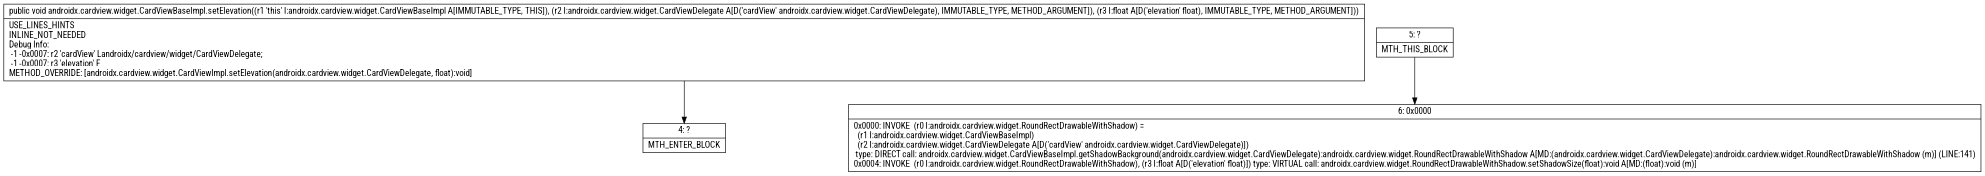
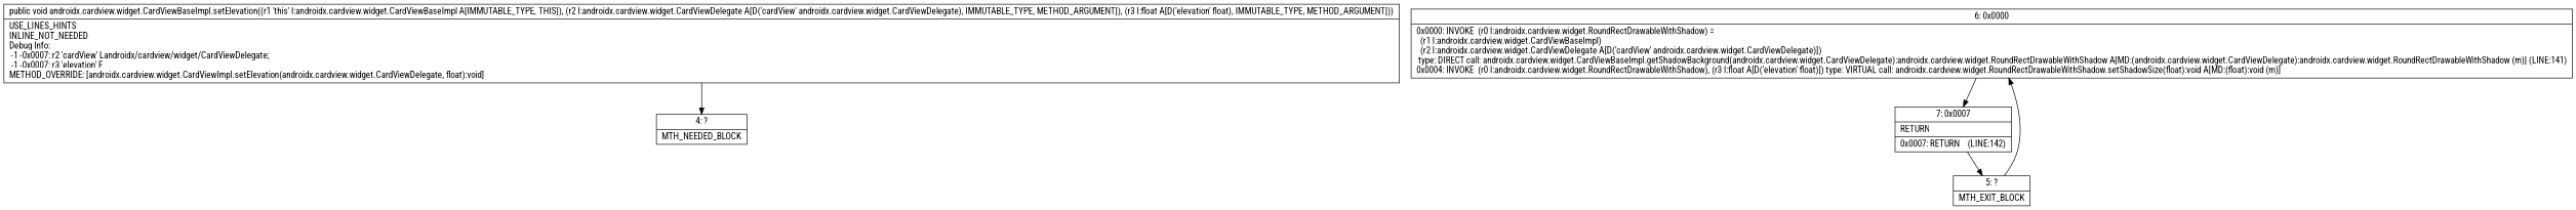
  digraph {
    fontname="Roboto Condensed"
    node [fontname="Roboto Condensed" shape=record]
    edge [fontname="Roboto Condensed"]
-   n1 [label="{4\:\ ?|MTH_ENTER_BLOCK\l}"]
+   n1 [label="{4\:\ ?|MTH_NEEDED_BLOCK\l}"]
    n2 [label="{6\:\ 0x0000|0x0000: INVOKE  (r0 I:androidx.cardview.widget.RoundRectDrawableWithShadow) = \l  (r1 I:androidx.cardview.widget.CardViewBaseImpl)\l  (r2 I:androidx.cardview.widget.CardViewDelegate A[D('cardView' androidx.cardview.widget.CardViewDelegate)])\l type: DIRECT call: androidx.cardview.widget.CardViewBaseImpl.getShadowBackground(androidx.cardview.widget.CardViewDelegate):androidx.cardview.widget.RoundRectDrawableWithShadow A[MD:(androidx.cardview.widget.CardViewDelegate):androidx.cardview.widget.RoundRectDrawableWithShadow (m)] (LINE:141)\l0x0004: INVOKE  (r0 I:androidx.cardview.widget.RoundRectDrawableWithShadow), (r3 I:float A[D('elevation' float)]) type: VIRTUAL call: androidx.cardview.widget.RoundRectDrawableWithShadow.setShadowSize(float):void A[MD:(float):void (m)]\l}"]
-   n4 [label="{5\:\ ?|MTH_THIS_BLOCK\l}"]
+   n3 [label="{7\:\ 0x0007|RETURN\l|0x0007: RETURN    (LINE:142)\l}"]
+   n4 [label="{5\:\ ?|MTH_EXIT_BLOCK\l}"]
    n5 [label="{public void androidx.cardview.widget.CardViewBaseImpl.setElevation((r1 'this' I:androidx.cardview.widget.CardViewBaseImpl A[IMMUTABLE_TYPE, THIS]), (r2 I:androidx.cardview.widget.CardViewDelegate A[D('cardView' androidx.cardview.widget.CardViewDelegate), IMMUTABLE_TYPE, METHOD_ARGUMENT]), (r3 I:float A[D('elevation' float), IMMUTABLE_TYPE, METHOD_ARGUMENT]))  | USE_LINES_HINTS\lINLINE_NOT_NEEDED\lDebug Info:\l  \-1 \-0x0007: r2 'cardView' Landroidx\/cardview\/widget\/CardViewDelegate;\l  \-1 \-0x0007: r3 'elevation' F\lMETHOD_OVERRIDE: [androidx.cardview.widget.CardViewImpl.setElevation(androidx.cardview.widget.CardViewDelegate, float):void]\l}"]
+   n2 -> n3
+   n3 -> n4
    n4 -> n2
    n5 -> n1
  }
